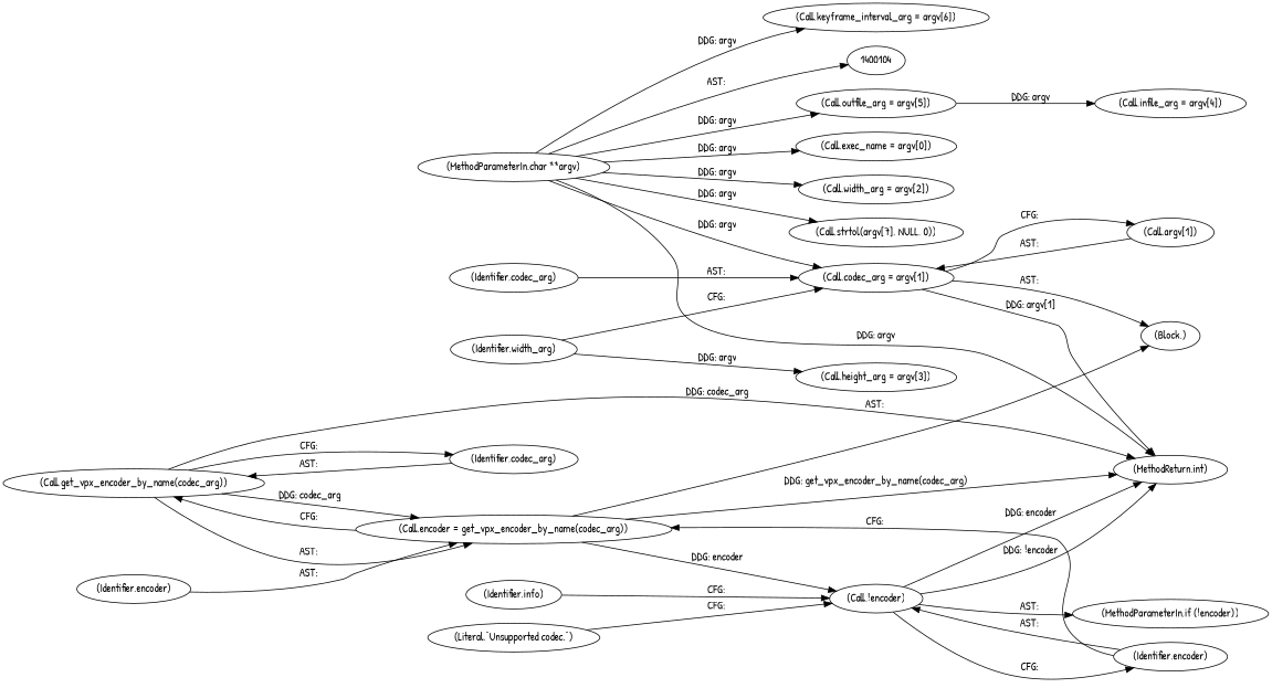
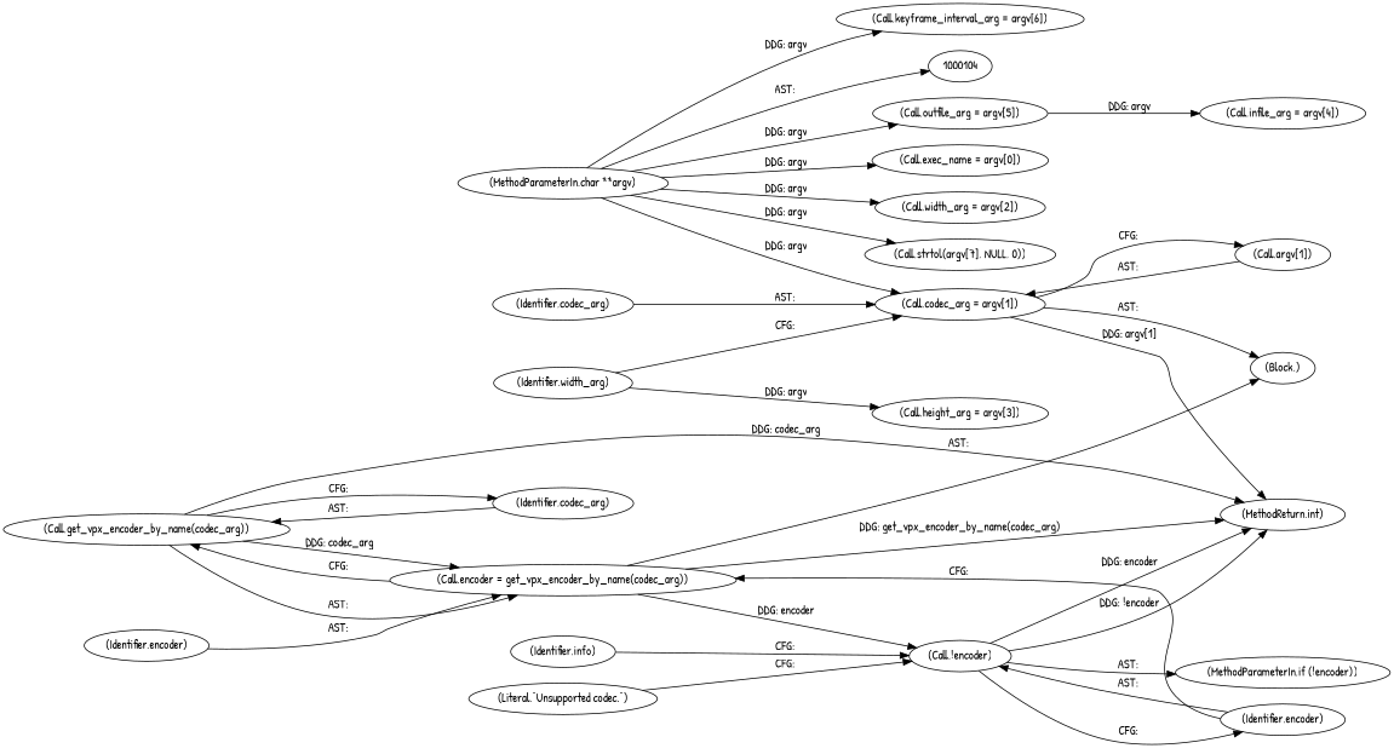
  digraph {
    fontname="Patrick Hand"
    rankdir=LR
    node [fontname="Patrick Hand"]
    edge [fontname="Patrick Hand"]
    n1 [label="(Call,codec_arg = argv[1])"]
    n2 [label="(MethodReturn,int)"]
    n3 [label="(Call,argv[1])"]
    n4 [label="(Block,)"]
    n5 [label="(Call,get_vpx_encoder_by_name(codec_arg))"]
    n6 [label="(Call,encoder = get_vpx_encoder_by_name(codec_arg))"]
    n7 [label="(Identifier,codec_arg)"]
    n8 [label="(MethodParameterIn,char **argv)"]
    n9 [label="(Call,exec_name = argv[0])"]
    n10 [label="(Call,outfile_arg = argv[5])"]
    n11 [label="(Call,width_arg = argv[2])"]
    n12 [label="(Call,strtol(argv[7], NULL, 0))"]
    n13 [label="(Call,keyframe_interval_arg = argv[6])"]
-   1000104 [label=1400104]
+   1000104
    n15 [label="(Call,infile_arg = argv[4])"]
    n16 [label="(Call,height_arg = argv[3])"]
    n17 [label="(Call,!encoder)"]
    n18 [label="(Identifier,encoder)"]
    n19 [label="(MethodParameterIn,if (!encoder))"]
    n20 [label="(Identifier,info)"]
    n21 [label="(Identifier,width_arg)"]
    n22 [label="(Literal,\"Unsupported codec.\")"]
    n23 [label="(Identifier,codec_arg)"]
    n24 [label="(Identifier,encoder)"]
    n1 -> n2 [label="DDG: argv[1]"]
    n1 -> n3 [label="CFG: "]
    n1 -> n4 [label="AST: "]
    n3 -> n1 [label="AST: "]
    n5 -> n2 [label="DDG: codec_arg"]
    n5 -> n6 [label="AST: "]
    n5 -> n6 [label="DDG: codec_arg"]
    n5 -> n7 [label="CFG: "]
    n6 -> n2 [label="DDG: get_vpx_encoder_by_name(codec_arg)"]
    n6 -> n4 [label="AST: "]
    n6 -> n5 [label="CFG: "]
    n6 -> n17 [label="DDG: encoder"]
    n7 -> n5 [label="AST: "]
    n8 -> n1 [label="DDG: argv"]
-   n8 -> n2 [label="DDG: argv"]
    n8 -> n9 [label="DDG: argv"]
    n8 -> n10 [label="DDG: argv"]
    n8 -> n11 [label="DDG: argv"]
    n8 -> n12 [label="DDG: argv"]
    n8 -> n13 [label="DDG: argv"]
    n8 -> 1000104 [label="AST: "]
    n10 -> n15 [label="DDG: argv"]
    n17 -> n2 [label="DDG: encoder"]
    n17 -> n2 [label="DDG: !encoder"]
    n17 -> n18 [label="CFG: "]
    n17 -> n19 [label="AST: "]
    n18 -> n6 [label="CFG: "]
    n18 -> n17 [label="AST: "]
    n20 -> n17 [label="CFG: "]
    n21 -> n1 [label="CFG: "]
    n21 -> n16 [label="DDG: argv"]
    n22 -> n17 [label="CFG: "]
    n23 -> n1 [label="AST: "]
    n24 -> n6 [label="AST: "]
  }
